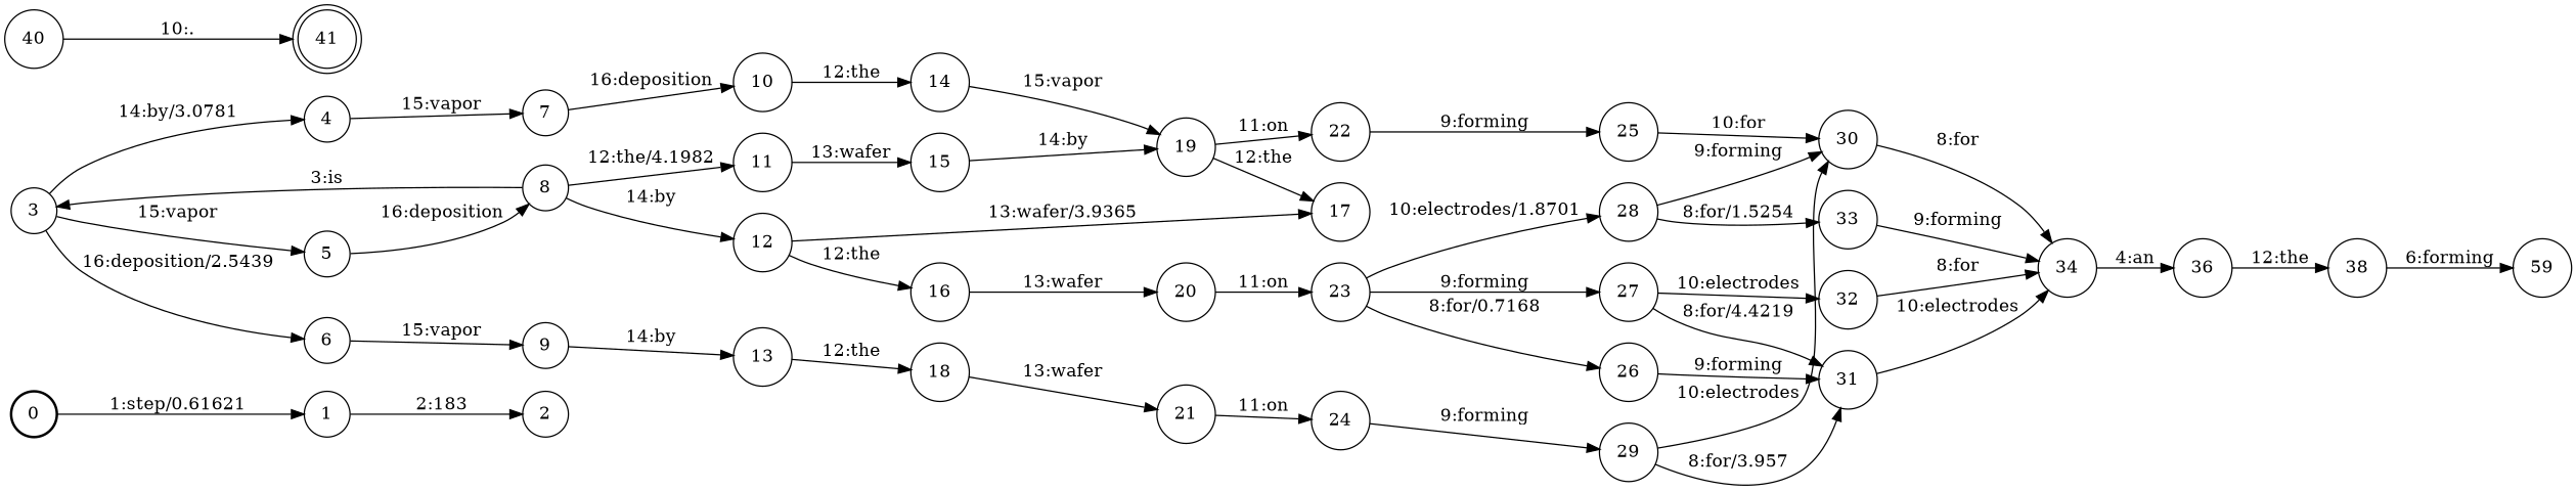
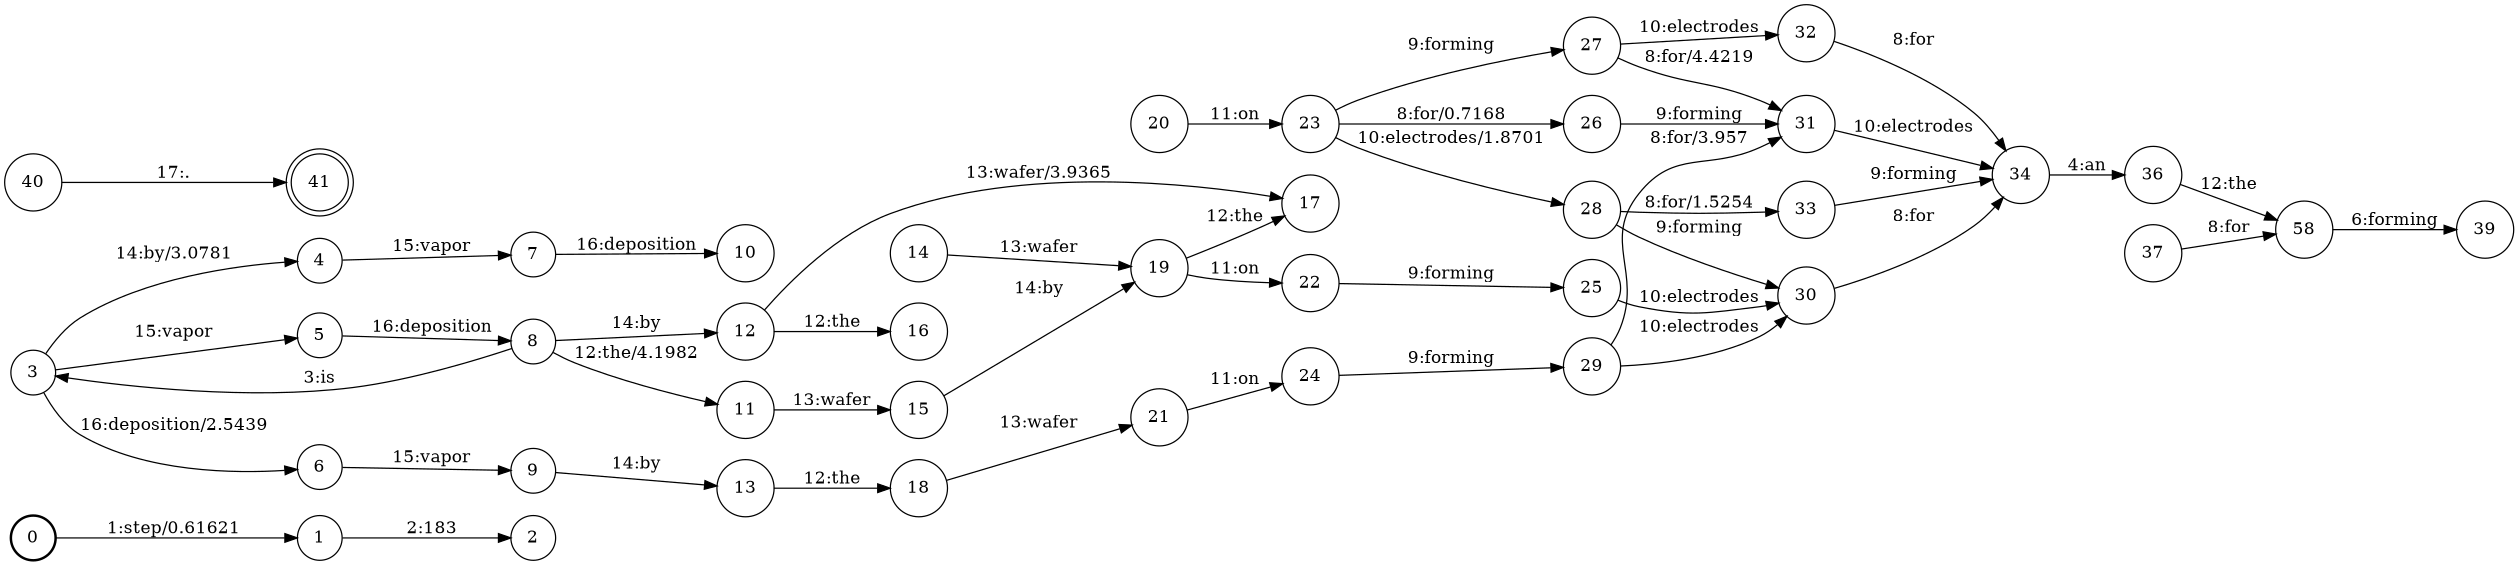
  digraph {
    nodesep=0.25
    rankdir=LR
    ranksep=0.4
    node [fontsize=14 shape=circle style=solid]
    edge [fontsize=14]
    n1 [label=0 style=bold]
    n2 [label=1]
    n3 [label=2]
    n4 [label=3]
    n5 [label=4]
    n6 [label=5]
    n7 [label=6]
    n8 [label=7]
    n9 [label=8]
    n10 [label=9]
    n11 [label=10]
    n12 [label=11]
    n13 [label=12]
    n14 [label=13]
    n15 [label=14]
    n16 [label=15]
    n17 [label=16]
    n18 [label=17]
    n19 [label=18]
    n20 [label=19]
    n21 [label=20]
    n22 [label=21]
    n23 [label=22]
    n24 [label=23]
    n25 [label=24]
    n26 [label=25]
    n27 [label=26]
    n28 [label=27]
    n29 [label=28]
    n30 [label=29]
    n31 [label=30]
    n32 [label=31]
    n33 [label=32]
    n34 [label=33]
    n35 [label=34]
    n36 [label=36]
-   n37 [label=38]
-   n39 [label=59]
+   n37 [label=58]
+   n38 [label=37]
+   n39 [label=39]
    n40 [label=40]
    n41 [label=41 shape=doublecircle]
    n1 -> n2 [label="1:step/0.61621"]
    n2 -> n3 [label="2:183"]
    n4 -> n5 [label="14:by/3.0781"]
    n4 -> n6 [label="15:vapor"]
    n4 -> n7 [label="16:deposition/2.5439"]
    n5 -> n8 [label="15:vapor"]
    n6 -> n9 [label="16:deposition"]
    n7 -> n10 [label="15:vapor"]
    n8 -> n11 [label="16:deposition"]
    n9 -> n4 [label="3:is"]
    n9 -> n12 [label="12:the/4.1982"]
    n9 -> n13 [label="14:by"]
    n10 -> n14 [label="14:by"]
-   n11 -> n15 [label="12:the"]
    n12 -> n16 [label="13:wafer"]
    n13 -> n17 [label="12:the"]
    n13 -> n18 [label="13:wafer/3.9365"]
    n14 -> n19 [label="12:the"]
-   n15 -> n20 [label="15:vapor"]
+   n15 -> n20 [label="13:wafer"]
    n16 -> n20 [label="14:by"]
-   n17 -> n21 [label="13:wafer"]
    n19 -> n22 [label="13:wafer"]
    n20 -> n18 [label="12:the"]
    n20 -> n23 [label="11:on"]
    n21 -> n24 [label="11:on"]
    n22 -> n25 [label="11:on"]
    n23 -> n26 [label="9:forming"]
    n24 -> n27 [label="8:for/0.7168"]
    n24 -> n28 [label="9:forming"]
    n24 -> n29 [label="10:electrodes/1.8701"]
    n25 -> n30 [label="9:forming"]
-   n26 -> n31 [label="10:for"]
+   n26 -> n31 [label="10:electrodes"]
    n27 -> n32 [label="9:forming"]
    n28 -> n32 [label="8:for/4.4219"]
    n28 -> n33 [label="10:electrodes"]
    n29 -> n31 [label="9:forming"]
    n29 -> n34 [label="8:for/1.5254"]
    n30 -> n31 [label="10:electrodes"]
    n30 -> n32 [label="8:for/3.957"]
    n31 -> n35 [label="8:for"]
    n32 -> n35 [label="10:electrodes"]
    n33 -> n35 [label="8:for"]
    n34 -> n35 [label="9:forming"]
    n35 -> n36 [label="4:an"]
    n36 -> n37 [label="12:the"]
    n37 -> n39 [label="6:forming"]
-   n40 -> n41 [label="10:."]
+   n38 -> n37 [label="8:for"]
+   n40 -> n41 [label="17:."]
  }
